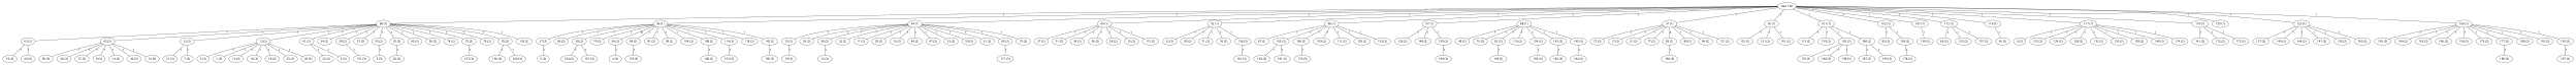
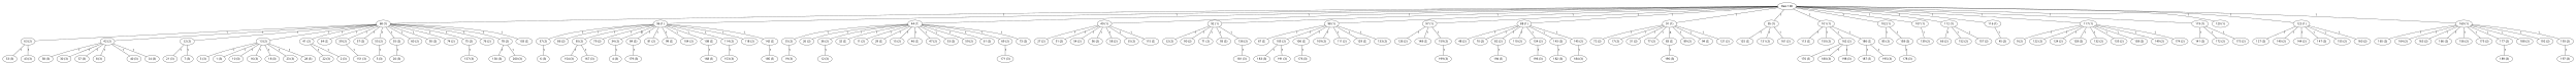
  graph {
    fontname="Noto Sans"
    node [fontname="Noto Sans"]
    edge [fontname="Noto Sans"]
    n1 [label="Raiz 100"]
    n2 [label="68 (1)"]
    n3 [label="96 (1)"]
    n4 [label="44 (1)"]
    n5 [label="49 (1)"]
    n6 [label="92 (1)"]
    n7 [label="98 (1)"]
    n8 [label="97 (1)"]
    n9 [label="88 (1)"]
    n10 [label="91 (1)"]
    n11 [label="95 (1)"]
    n12 [label="101 (1)"]
    n13 [label="102 (1)"]
    n14 [label="107 (1)"]
    n15 [label="112 (1)"]
    n16 [label="116 (1)"]
    n17 [label="117 (1)"]
    n18 [label="119 (1)"]
    n19 [label="120 (1)"]
    n20 [label="123 (1)"]
    n21 [label="169 (1)"]
    n22 [label="63 (2)"]
    n23 [label="42 (2)"]
    n24 [label="52 (2)"]
    n25 [label="13 (2)"]
    n26 [label="41 (2)"]
    n27 [label="64 (2)"]
    n28 [label="39 (2)"]
    n29 [label="57 (2)"]
    n30 [label="55 (2)"]
    n31 [label="35 (2)"]
    n32 [label="60 (2)"]
    n33 [label="50 (2)"]
    n34 [label="74 (2)"]
    n35 [label="75 (2)"]
    n36 [label="76 (2)"]
    n37 [label="78 (2)"]
    n38 [label="103 (2)"]
    n39 [label="87 (2)"]
    n40 [label="86 (2)"]
    n41 [label="80 (2)"]
    n42 [label="79 (2)"]
    n43 [label="34 (2)"]
    n44 [label="84 (2)"]
    n45 [label="81 (2)"]
    n46 [label="99 (2)"]
    n47 [label="104 (2)"]
    n48 [label="108 (2)"]
    n49 [label="114 (2)"]
    n50 [label="118 (2)"]
    n51 [label="142 (2)"]
    n52 [label="25 (2)"]
    n53 [label="26 (2)"]
    n54 [label="36 (2)"]
    n55 [label="32 (2)"]
    n56 [label="11 (2)"]
    n57 [label="29 (2)"]
    n58 [label="15 (2)"]
    n59 [label="46 (2)"]
    n60 [label="47 (2)"]
    n61 [label="53 (2)"]
    n62 [label="59 (2)"]
    n63 [label="61 (2)"]
    n64 [label="69 (2)"]
    n65 [label="73 (2)"]
    n66 [label="27 (2)"]
    n67 [label="51 (2)"]
    n68 [label="54 (2)"]
    n69 [label="56 (2)"]
    n70 [label="58 (2)"]
    n71 [label="65 (2)"]
    n72 [label="115 (2)"]
    n73 [label="62 (2)"]
    n74 [label="90 (2)"]
    n75 [label="71 (2)"]
    n76 [label="93 (2)"]
    n77 [label="136 (2)"]
    n78 [label="67 (2)"]
    n79 [label="105 (2)"]
    n80 [label="106 (2)"]
    n81 [label="109 (2)"]
    n82 [label="111 (2)"]
    n83 [label="129 (2)"]
    n84 [label="133 (2)"]
    n85 [label="126 (2)"]
    n86 [label="148 (2)"]
    n87 [label="159 (2)"]
    n88 [label="48 (2)"]
    n89 [label="70 (2)"]
    n90 [label="82 (2)"]
    n91 [label="110 (2)"]
    n92 [label="134 (2)"]
    n93 [label="143 (2)"]
    n94 [label="145 (2)"]
    n95 [label="72 (2)"]
    n96 [label="17 (2)"]
    n97 [label="31 (2)"]
    n98 [label="77 (2)"]
    n99 [label="83 (2)"]
    n100 [label="89 (2)"]
    n101 [label="94 (2)"]
    n102 [label="121 (2)"]
    n103 [label="125 (2)"]
    n104 [label="131 (2)"]
    n105 [label="161 (2)"]
    n106 [label="113 (2)"]
    n107 [label="150 (2)"]
    n108 [label="162 (2)"]
    n109 [label="186 (2)"]
    n110 [label="85 (2)"]
    n111 [label="158 (2)"]
    n112 [label="139 (2)"]
    n113 [label="66 (2)"]
    n114 [label="152 (2)"]
    n115 [label="157 (2)"]
    n116 [label="45 (2)"]
    n117 [label="9 (2)"]
    n118 [label="122 (2)"]
    n119 [label="124 (2)"]
    n120 [label="128 (2)"]
    n121 [label="132 (2)"]
    n122 [label="135 (2)"]
    n123 [label="138 (2)"]
    n124 [label="149 (2)"]
    n125 [label="174 (2)"]
    n126 [label="141 (2)"]
    n127 [label="172 (2)"]
    n128 [label="173 (2)"]
    n129 [label="127 (2)"]
    n130 [label="140 (2)"]
    n131 [label="144 (2)"]
    n132 [label="147 (2)"]
    n133 [label="155 (2)"]
    n134 [label="160 (2)"]
    n135 [label="165 (2)"]
    n136 [label="164 (2)"]
    n137 [label="163 (2)"]
    n138 [label="166 (2)"]
    n139 [label="156 (2)"]
    n140 [label="175 (2)"]
    n141 [label="177 (2)"]
    n142 [label="188 (2)"]
    n143 [label="192 (2)"]
    n144 [label="193 (2)"]
    n145 [label="33 (3)"]
    n146 [label="43 (3)"]
    n147 [label="38 (3)"]
    n148 [label="30 (3)"]
    n149 [label="37 (3)"]
    n150 [label="8 (3)"]
-   n151 [label="14 (3)"]
    n152 [label="40 (3)"]
    n153 [label="24 (3)"]
    n154 [label="21 (3)"]
    n155 [label="7 (3)"]
    n156 [label="3 (3)"]
    n157 [label="1 (3)"]
    n158 [label="10 (3)"]
    n159 [label="16 (3)"]
    n160 [label="18 (3)"]
    n161 [label="23 (3)"]
    n162 [label="28 (3)"]
    n163 [label="22 (3)"]
    n164 [label="2 (3)"]
    n165 [label="151 (3)"]
    n166 [label="5 (3)"]
    n167 [label="20 (3)"]
    n168 [label="137 (3)"]
    n169 [label="130 (3)"]
    n170 [label="200 (3)"]
    n171 [label="6 (3)"]
    n172 [label="154 (3)"]
    n173 [label="167 (3)"]
    n174 [label="4 (3)"]
    n175 [label="179 (3)"]
    n176 [label="168 (3)"]
    n177 [label="153 (3)"]
    n178 [label="185 (3)"]
    n179 [label="19 (3)"]
    n180 [label="12 (3)"]
    n181 [label="171 (3)"]
    n182 [label="181 (3)"]
    n183 [label="183 (3)"]
    n184 [label="191 (3)"]
    n185 [label="176 (3)"]
    n186 [label="199 (3)"]
    n187 [label="194 (3)"]
    n188 [label="196 (3)"]
    n189 [label="182 (3)"]
    n190 [label="184 (3)"]
    n191 [label="190 (3)"]
    n192 [label="170 (3)"]
    n193 [label="180 (3)"]
    n194 [label="198 (3)"]
    n195 [label="187 (3)"]
    n196 [label="195 (3)"]
    n197 [label="178 (3)"]
    n198 [label="189 (3)"]
    n199 [label="197 (3)"]
    n1 -- n2 [label=1]
    n1 -- n3 [label=1]
    n1 -- n4 [label=1]
    n1 -- n5 [label=1]
    n1 -- n6 [label=1]
    n1 -- n7 [label=1]
    n1 -- n8 [label=1]
+   n1 -- n9 [label=1]
    n1 -- n10 [label=1]
    n1 -- n11 [label=1]
    n1 -- n12 [label=1]
    n1 -- n13 [label=1]
    n1 -- n14 [label=1]
    n1 -- n15 [label=1]
    n1 -- n16 [label=1]
    n1 -- n17 [label=1]
    n1 -- n18 [label=1]
    n1 -- n19 [label=1]
    n1 -- n20 [label=1]
    n1 -- n21 [label=1]
    n2 -- n22 [label=1]
    n2 -- n23 [label=1]
    n2 -- n24 [label=1]
    n2 -- n25 [label=1]
    n2 -- n26 [label=1]
    n2 -- n27 [label=1]
    n2 -- n28 [label=1]
    n2 -- n29 [label=1]
    n2 -- n30 [label=1]
    n2 -- n31 [label=1]
    n2 -- n32 [label=1]
    n2 -- n33 [label=1]
    n2 -- n34 [label=1]
    n2 -- n35 [label=1]
    n2 -- n36 [label=1]
    n2 -- n37 [label=1]
    n2 -- n38 [label=1]
    n3 -- n39 [label=1]
    n3 -- n40 [label=1]
    n3 -- n41 [label=1]
    n3 -- n42 [label=1]
    n3 -- n43 [label=8]
    n3 -- n44 [label=1]
    n3 -- n45 [label=1]
    n3 -- n46 [label=1]
    n3 -- n47 [label=1]
    n3 -- n48 [label=1]
    n3 -- n49 [label=1]
    n3 -- n50 [label=1]
    n3 -- n51 [label=1]
    n4 -- n52 [label=1]
    n4 -- n53 [label=1]
    n4 -- n54 [label=1]
    n4 -- n55 [label=1]
    n4 -- n56 [label=1]
    n4 -- n57 [label=1]
    n4 -- n58 [label=1]
    n4 -- n59 [label=1]
    n4 -- n60 [label=1]
    n4 -- n61 [label=1]
    n4 -- n62 [label=1]
    n4 -- n63 [label=1]
    n4 -- n64 [label=1]
    n4 -- n65 [label=1]
    n5 -- n66 [label=1]
    n5 -- n67 [label=1]
    n5 -- n68 [label=1]
    n5 -- n69 [label=1]
    n5 -- n70 [label=1]
    n5 -- n71 [label=1]
    n5 -- n72 [label=1]
    n6 -- n73 [label=1]
    n6 -- n74 [label=1]
    n6 -- n75 [label=1]
    n6 -- n76 [label=1]
    n6 -- n77 [label=1]
    n7 -- n78 [label=1]
    n7 -- n79 [label=1]
    n7 -- n80 [label=1]
    n7 -- n81 [label=1]
    n7 -- n82 [label=1]
    n7 -- n83 [label=1]
    n7 -- n84 [label=1]
    n8 -- n85 [label=1]
    n8 -- n86 [label=1]
    n8 -- n87 [label=1]
    n9 -- n88 [label=1]
    n9 -- n89 [label=1]
    n9 -- n90 [label=1]
    n9 -- n91 [label=1]
    n9 -- n92 [label=1]
    n9 -- n93 [label=1]
    n9 -- n94 [label=1]
    n10 -- n95 [label=1]
    n10 -- n96 [label=1]
    n10 -- n97 [label=1]
    n10 -- n98 [label=1]
    n10 -- n99 [label=4]
    n10 -- n100 [label=1]
    n10 -- n101 [label=1]
    n10 -- n102 [label=1]
    n11 -- n103 [label=1]
    n11 -- n104 [label=1]
    n11 -- n105 [label=1]
    n12 -- n106 [label=1]
    n12 -- n107 [label=1]
    n12 -- n108 [label=1]
    n12 -- n109 [label=1]
    n13 -- n110 [label=1]
    n13 -- n111 [label=1]
    n14 -- n112 [label=1]
    n15 -- n113 [label=1]
    n15 -- n114 [label=1]
    n15 -- n115 [label=1]
    n16 -- n116 [label=1]
    n17 -- n117 [label=1]
    n17 -- n118 [label=1]
    n17 -- n119 [label=1]
    n17 -- n120 [label=1]
    n17 -- n121 [label=1]
    n17 -- n122 [label=1]
    n17 -- n123 [label=1]
    n17 -- n124 [label=1]
    n17 -- n125 [label=1]
    n18 -- n126 [label=1]
    n18 -- n127 [label=1]
    n18 -- n128 [label=1]
    n20 -- n129 [label=1]
    n20 -- n130 [label=1]
    n20 -- n131 [label=1]
    n20 -- n132 [label=1]
    n20 -- n133 [label=1]
    n20 -- n134 [label=1]
    n21 -- n135 [label=1]
    n21 -- n136 [label=1]
    n21 -- n137 [label=1]
    n21 -- n138 [label=1]
    n21 -- n139 [label=1]
    n21 -- n140 [label=1]
    n21 -- n141 [label=1]
    n21 -- n142 [label=1]
    n21 -- n143 [label=1]
    n21 -- n144 [label=1]
    n22 -- n145 [label=1]
    n22 -- n146 [label=1]
    n23 -- n147 [label=1]
    n23 -- n148 [label=1]
    n23 -- n149 [label=1]
    n23 -- n150 [label=1]
-   n23 -- n151 [label=1]
    n23 -- n152 [label=1]
    n23 -- n153 [label=1]
    n24 -- n154 [label=1]
    n24 -- n155 [label=1]
    n25 -- n156 [label=1]
    n25 -- n157 [label=1]
    n25 -- n158 [label=1]
    n25 -- n159 [label=1]
    n25 -- n160 [label=1]
    n25 -- n161 [label=1]
    n25 -- n162 [label=1]
    n26 -- n163 [label=1]
    n26 -- n164 [label=1]
    n28 -- n165 [label=1]
    n30 -- n166 [label=1]
    n31 -- n167 [label=1]
    n35 -- n168 [label=1]
    n37 -- n169 [label=1]
    n37 -- n170 [label=1]
    n39 -- n171 [label=1]
    n41 -- n172 [label=1]
    n41 -- n173 [label=1]
    n43 -- n174 [label=1]
    n44 -- n175 [label=1]
    n48 -- n176 [label=1]
    n49 -- n177 [label=1]
    n51 -- n178 [label=1]
    n52 -- n179 [label=1]
    n54 -- n180 [label=1]
    n64 -- n181 [label=1]
    n77 -- n182 [label=1]
    n79 -- n183 [label=1]
    n79 -- n184 [label=1]
    n80 -- n185 [label=1]
    n87 -- n186 [label=1]
    n90 -- n187 [label=1]
    n92 -- n188 [label=1]
    n93 -- n189 [label=1]
    n94 -- n190 [label=1]
    n99 -- n191 [label=1]
    n108 -- n192 [label=1]
    n108 -- n193 [label=1]
    n108 -- n194 [label=1]
    n109 -- n195 [label=1]
    n109 -- n196 [label=1]
    n111 -- n197 [label=1]
    n141 -- n198 [label=1]
    n144 -- n199 [label=1]
  }
